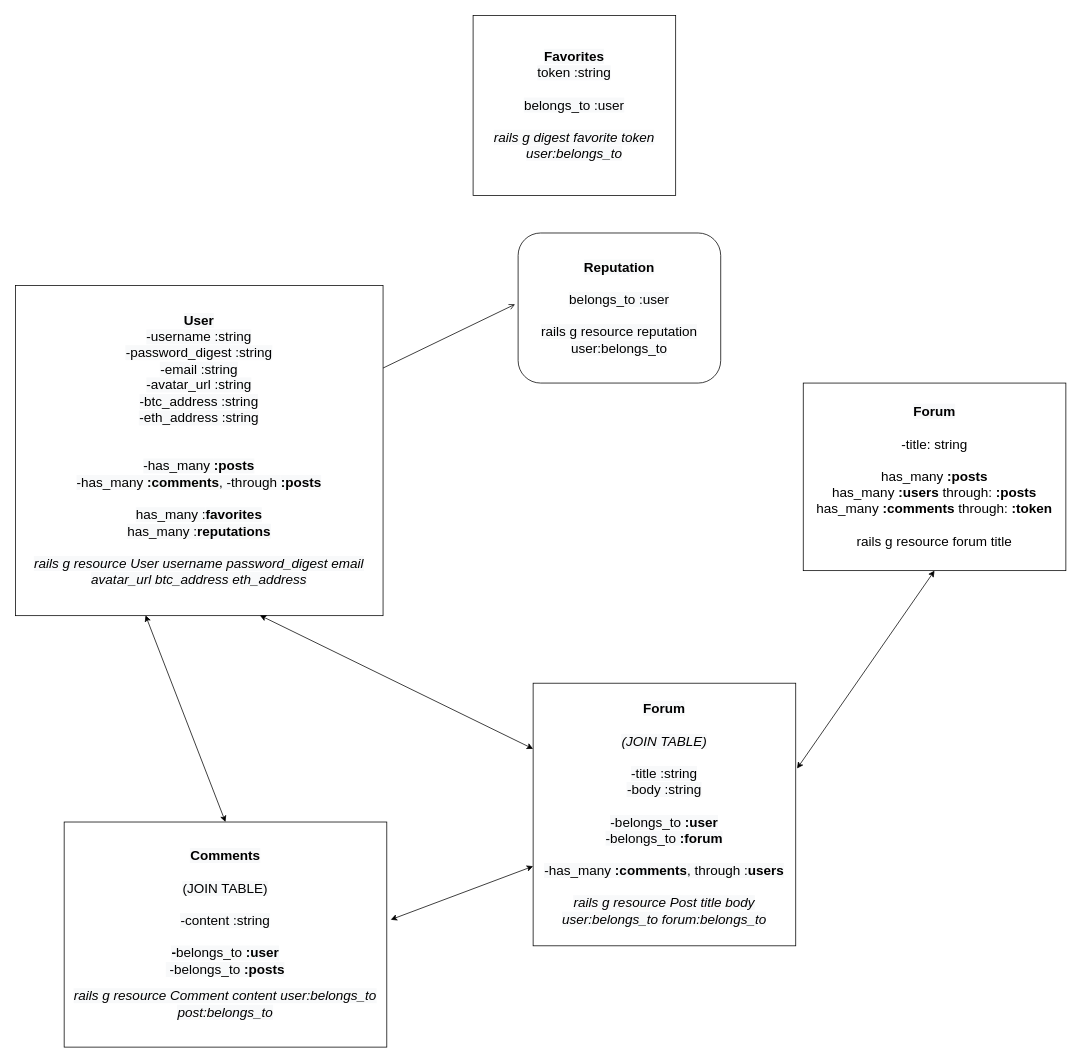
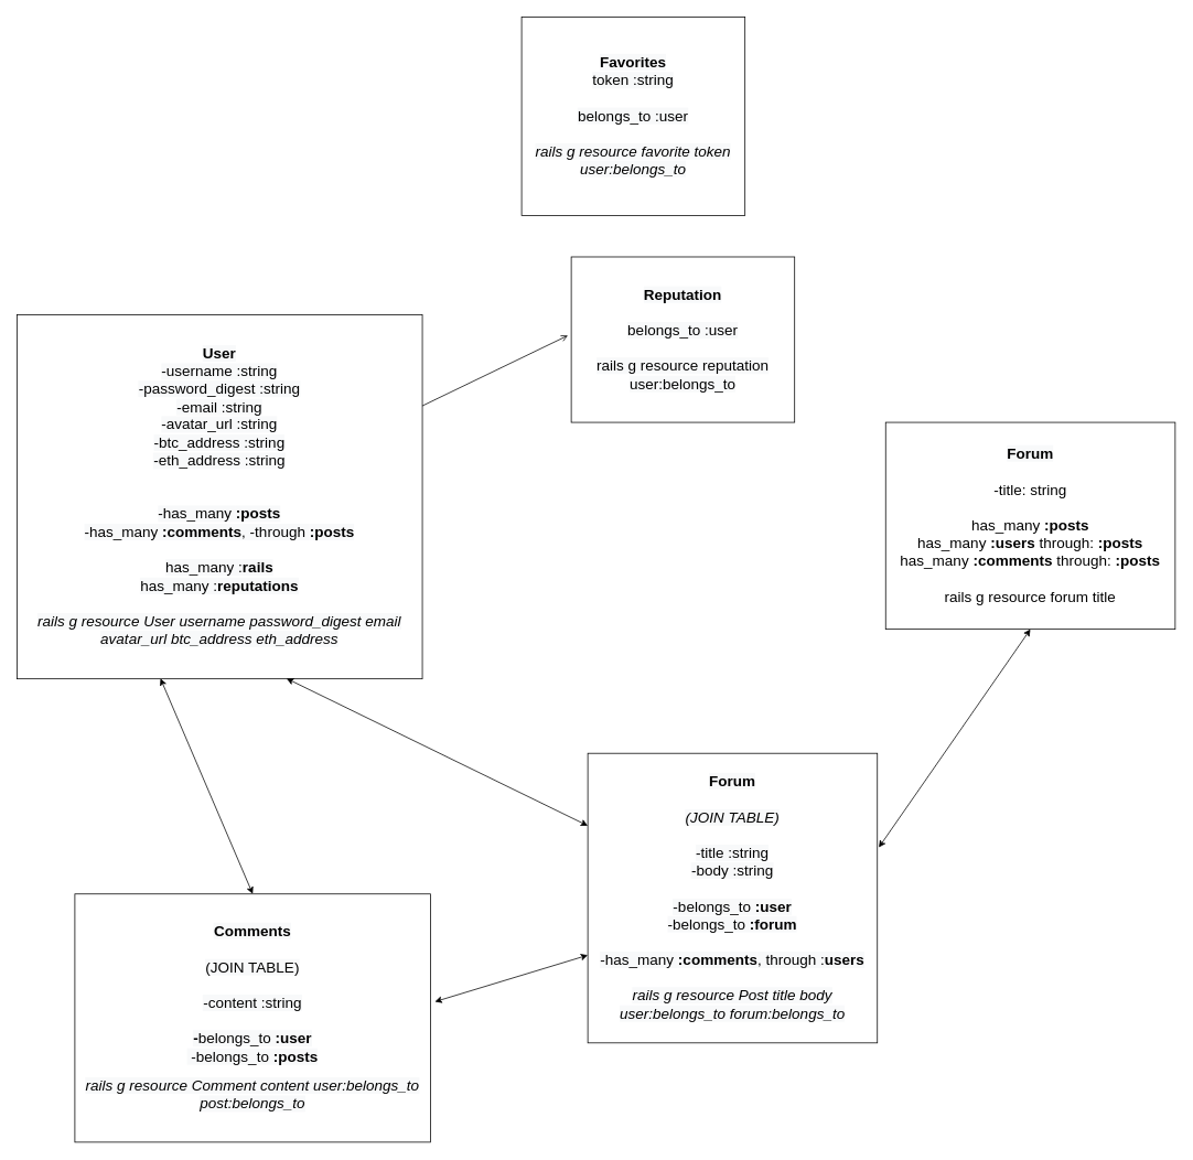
  <mxCell id="0" />
  <mxCell id="1" parent="0" />
- <mxCell id="2" value="&lt;font style=&quot;font-size: 18px&quot;&gt;&lt;b style=&quot;color: rgb(0 , 0 , 0) ; background-color: rgb(248 , 249 , 250)&quot;&gt;User&lt;/b&gt;&lt;br style=&quot;color: rgb(0 , 0 , 0) ; background-color: rgb(248 , 249 , 250)&quot;&gt;&lt;span style=&quot;color: rgb(0 , 0 , 0) ; background-color: rgb(248 , 249 , 250)&quot;&gt;-username :string&lt;/span&gt;&lt;br style=&quot;color: rgb(0 , 0 , 0) ; background-color: rgb(248 , 249 , 250)&quot;&gt;&lt;span style=&quot;color: rgb(0 , 0 , 0) ; background-color: rgb(248 , 249 , 250)&quot;&gt;-password_digest :string&lt;/span&gt;&lt;br style=&quot;color: rgb(0 , 0 , 0) ; background-color: rgb(248 , 249 , 250)&quot;&gt;&lt;span style=&quot;color: rgb(0 , 0 , 0) ; background-color: rgb(248 , 249 , 250)&quot;&gt;-email :string&lt;/span&gt;&lt;br style=&quot;color: rgb(0 , 0 , 0) ; background-color: rgb(248 , 249 , 250)&quot;&gt;&lt;span style=&quot;color: rgb(0 , 0 , 0) ; background-color: rgb(248 , 249 , 250)&quot;&gt;-avatar_url :string&lt;/span&gt;&lt;br style=&quot;color: rgb(0 , 0 , 0) ; background-color: rgb(248 , 249 , 250)&quot;&gt;&lt;span style=&quot;color: rgb(0 , 0 , 0) ; background-color: rgb(248 , 249 , 250)&quot;&gt;-btc_address :string&lt;/span&gt;&lt;br style=&quot;color: rgb(0 , 0 , 0) ; background-color: rgb(248 , 249 , 250)&quot;&gt;&lt;span style=&quot;color: rgb(0 , 0 , 0) ; background-color: rgb(248 , 249 , 250)&quot;&gt;-eth_address :string&lt;/span&gt;&lt;br style=&quot;color: rgb(0 , 0 , 0) ; background-color: rgb(248 , 249 , 250)&quot;&gt;&lt;br style=&quot;color: rgb(0 , 0 , 0) ; background-color: rgb(248 , 249 , 250)&quot;&gt;&lt;br style=&quot;color: rgb(0 , 0 , 0) ; background-color: rgb(248 , 249 , 250)&quot;&gt;&lt;span style=&quot;color: rgb(0 , 0 , 0) ; background-color: rgb(248 , 249 , 250)&quot;&gt;-has_many&amp;nbsp;&lt;/span&gt;&lt;b style=&quot;color: rgb(0 , 0 , 0) ; background-color: rgb(248 , 249 , 250)&quot;&gt;:posts&lt;/b&gt;&lt;br style=&quot;color: rgb(0 , 0 , 0) ; background-color: rgb(248 , 249 , 250)&quot;&gt;&lt;span style=&quot;color: rgb(0 , 0 , 0) ; background-color: rgb(248 , 249 , 250)&quot;&gt;-has_many&amp;nbsp;&lt;/span&gt;&lt;b style=&quot;color: rgb(0 , 0 , 0) ; background-color: rgb(248 , 249 , 250)&quot;&gt;:comments&lt;/b&gt;&lt;span style=&quot;color: rgb(0 , 0 , 0) ; background-color: rgb(248 , 249 , 250)&quot;&gt;, -through&amp;nbsp;&lt;/span&gt;&lt;b style=&quot;color: rgb(0 , 0 , 0) ; background-color: rgb(248 , 249 , 250)&quot;&gt;:posts&lt;/b&gt;&lt;br style=&quot;color: rgb(0 , 0 , 0) ; background-color: rgb(248 , 249 , 250)&quot;&gt;&lt;br style=&quot;color: rgb(0 , 0 , 0) ; background-color: rgb(248 , 249 , 250)&quot;&gt;&lt;span style=&quot;color: rgb(0 , 0 , 0) ; background-color: rgb(248 , 249 , 250)&quot;&gt;has_many :&lt;/span&gt;&lt;b style=&quot;color: rgb(0 , 0 , 0) ; background-color: rgb(248 , 249 , 250)&quot;&gt;favorites&lt;br&gt;&lt;/b&gt;&lt;span style=&quot;color: rgb(0 , 0 , 0) ; background-color: rgb(248 , 249 , 250)&quot;&gt;has_many :&lt;/span&gt;&lt;b style=&quot;color: rgb(0 , 0 , 0) ; background-color: rgb(248 , 249 , 250)&quot;&gt;reputations&lt;/b&gt;&lt;br style=&quot;color: rgb(0 , 0 , 0) ; background-color: rgb(248 , 249 , 250)&quot;&gt;&lt;br style=&quot;color: rgb(0 , 0 , 0) ; background-color: rgb(248 , 249 , 250)&quot;&gt;&lt;i style=&quot;color: rgb(0 , 0 , 0) ; background-color: rgb(248 , 249 , 250)&quot;&gt;rails g resource User username password_digest email avatar_url btc_address eth_address&lt;/i&gt;&lt;br&gt;&lt;/font&gt;" style="rounded=0;whiteSpace=wrap;html=1;" parent="1" vertex="1"><mxGeometry x="20" y="380" width="490" height="440" as="geometry" /></mxCell>
+ <mxCell id="2" value="&lt;font style=&quot;font-size: 18px&quot;&gt;&lt;b style=&quot;color: rgb(0 , 0 , 0) ; background-color: rgb(248 , 249 , 250)&quot;&gt;User&lt;/b&gt;&lt;br style=&quot;color: rgb(0 , 0 , 0) ; background-color: rgb(248 , 249 , 250)&quot;&gt;&lt;span style=&quot;color: rgb(0 , 0 , 0) ; background-color: rgb(248 , 249 , 250)&quot;&gt;-username :string&lt;/span&gt;&lt;br style=&quot;color: rgb(0 , 0 , 0) ; background-color: rgb(248 , 249 , 250)&quot;&gt;&lt;span style=&quot;color: rgb(0 , 0 , 0) ; background-color: rgb(248 , 249 , 250)&quot;&gt;-password_digest :string&lt;/span&gt;&lt;br style=&quot;color: rgb(0 , 0 , 0) ; background-color: rgb(248 , 249 , 250)&quot;&gt;&lt;span style=&quot;color: rgb(0 , 0 , 0) ; background-color: rgb(248 , 249 , 250)&quot;&gt;-email :string&lt;/span&gt;&lt;br style=&quot;color: rgb(0 , 0 , 0) ; background-color: rgb(248 , 249 , 250)&quot;&gt;&lt;span style=&quot;color: rgb(0 , 0 , 0) ; background-color: rgb(248 , 249 , 250)&quot;&gt;-avatar_url :string&lt;/span&gt;&lt;br style=&quot;color: rgb(0 , 0 , 0) ; background-color: rgb(248 , 249 , 250)&quot;&gt;&lt;span style=&quot;color: rgb(0 , 0 , 0) ; background-color: rgb(248 , 249 , 250)&quot;&gt;-btc_address :string&lt;/span&gt;&lt;br style=&quot;color: rgb(0 , 0 , 0) ; background-color: rgb(248 , 249 , 250)&quot;&gt;&lt;span style=&quot;color: rgb(0 , 0 , 0) ; background-color: rgb(248 , 249 , 250)&quot;&gt;-eth_address :string&lt;/span&gt;&lt;br style=&quot;color: rgb(0 , 0 , 0) ; background-color: rgb(248 , 249 , 250)&quot;&gt;&lt;br style=&quot;color: rgb(0 , 0 , 0) ; background-color: rgb(248 , 249 , 250)&quot;&gt;&lt;br style=&quot;color: rgb(0 , 0 , 0) ; background-color: rgb(248 , 249 , 250)&quot;&gt;&lt;span style=&quot;color: rgb(0 , 0 , 0) ; background-color: rgb(248 , 249 , 250)&quot;&gt;-has_many&amp;nbsp;&lt;/span&gt;&lt;b style=&quot;color: rgb(0 , 0 , 0) ; background-color: rgb(248 , 249 , 250)&quot;&gt;:posts&lt;/b&gt;&lt;br style=&quot;color: rgb(0 , 0 , 0) ; background-color: rgb(248 , 249 , 250)&quot;&gt;&lt;span style=&quot;color: rgb(0 , 0 , 0) ; background-color: rgb(248 , 249 , 250)&quot;&gt;-has_many&amp;nbsp;&lt;/span&gt;&lt;b style=&quot;color: rgb(0 , 0 , 0) ; background-color: rgb(248 , 249 , 250)&quot;&gt;:comments&lt;/b&gt;&lt;span style=&quot;color: rgb(0 , 0 , 0) ; background-color: rgb(248 , 249 , 250)&quot;&gt;, -through&amp;nbsp;&lt;/span&gt;&lt;b style=&quot;color: rgb(0 , 0 , 0) ; background-color: rgb(248 , 249 , 250)&quot;&gt;:posts&lt;/b&gt;&lt;br style=&quot;color: rgb(0 , 0 , 0) ; background-color: rgb(248 , 249 , 250)&quot;&gt;&lt;br style=&quot;color: rgb(0 , 0 , 0) ; background-color: rgb(248 , 249 , 250)&quot;&gt;&lt;span style=&quot;color: rgb(0 , 0 , 0) ; background-color: rgb(248 , 249 , 250)&quot;&gt;has_many :&lt;/span&gt;&lt;b style=&quot;color: rgb(0 , 0 , 0) ; background-color: rgb(248 , 249 , 250)&quot;&gt;rails&lt;br&gt;&lt;/b&gt;&lt;span style=&quot;color: rgb(0 , 0 , 0) ; background-color: rgb(248 , 249 , 250)&quot;&gt;has_many :&lt;/span&gt;&lt;b style=&quot;color: rgb(0 , 0 , 0) ; background-color: rgb(248 , 249 , 250)&quot;&gt;reputations&lt;/b&gt;&lt;br style=&quot;color: rgb(0 , 0 , 0) ; background-color: rgb(248 , 249 , 250)&quot;&gt;&lt;br style=&quot;color: rgb(0 , 0 , 0) ; background-color: rgb(248 , 249 , 250)&quot;&gt;&lt;i style=&quot;color: rgb(0 , 0 , 0) ; background-color: rgb(248 , 249 , 250)&quot;&gt;rails g resource User username password_digest email avatar_url btc_address eth_address&lt;/i&gt;&lt;br&gt;&lt;/font&gt;" style="rounded=0;whiteSpace=wrap;html=1;" parent="1" vertex="1"><mxGeometry x="20" y="380" width="490" height="440" as="geometry" /></mxCell>
  <mxCell id="3" value="&lt;font style=&quot;font-size: 18px&quot;&gt;&lt;b style=&quot;color: rgb(0 , 0 , 0) ; background-color: rgb(248 , 249 , 250)&quot;&gt;Forum&lt;br&gt;&lt;/b&gt;&lt;br style=&quot;color: rgb(0 , 0 , 0) ; background-color: rgb(248 , 249 , 250)&quot;&gt;&lt;i style=&quot;color: rgb(0 , 0 , 0) ; background-color: rgb(248 , 249 , 250)&quot;&gt;(JOIN TABLE)&lt;/i&gt;&lt;br style=&quot;color: rgb(0 , 0 , 0) ; background-color: rgb(248 , 249 , 250)&quot;&gt;&lt;br style=&quot;color: rgb(0 , 0 , 0) ; background-color: rgb(248 , 249 , 250)&quot;&gt;&lt;span style=&quot;color: rgb(0 , 0 , 0) ; background-color: rgb(248 , 249 , 250)&quot;&gt;-title :string&lt;/span&gt;&lt;br style=&quot;color: rgb(0 , 0 , 0) ; background-color: rgb(248 , 249 , 250)&quot;&gt;&lt;span style=&quot;color: rgb(0 , 0 , 0) ; background-color: rgb(248 , 249 , 250)&quot;&gt;-body :string&lt;/span&gt;&lt;br style=&quot;color: rgb(0 , 0 , 0) ; background-color: rgb(248 , 249 , 250)&quot;&gt;&lt;br style=&quot;color: rgb(0 , 0 , 0) ; background-color: rgb(248 , 249 , 250)&quot;&gt;&lt;span style=&quot;color: rgb(0 , 0 , 0) ; background-color: rgb(248 , 249 , 250)&quot;&gt;-belongs_to&amp;nbsp;&lt;/span&gt;&lt;span style=&quot;color: rgb(0 , 0 , 0) ; background-color: rgb(248 , 249 , 250)&quot;&gt;&lt;b&gt;:user&lt;/b&gt;&lt;br&gt;-belongs_to&lt;/span&gt;&lt;b style=&quot;color: rgb(0 , 0 , 0) ; background-color: rgb(248 , 249 , 250)&quot;&gt; :forum&lt;br&gt;&lt;/b&gt;&lt;br style=&quot;color: rgb(0 , 0 , 0) ; background-color: rgb(248 , 249 , 250)&quot;&gt;&lt;span style=&quot;color: rgb(0 , 0 , 0) ; background-color: rgb(248 , 249 , 250)&quot;&gt;-has_many&amp;nbsp;&lt;/span&gt;&lt;b style=&quot;color: rgb(0 , 0 , 0) ; background-color: rgb(248 , 249 , 250)&quot;&gt;:comments&lt;/b&gt;&lt;span style=&quot;color: rgb(0 , 0 , 0) ; background-color: rgb(248 , 249 , 250)&quot;&gt;, through :&lt;/span&gt;&lt;b style=&quot;color: rgb(0 , 0 , 0) ; background-color: rgb(248 , 249 , 250)&quot;&gt;users&lt;/b&gt;&lt;b style=&quot;color: rgb(0 , 0 , 0) ; background-color: rgb(248 , 249 , 250)&quot;&gt;&lt;br&gt;&lt;/b&gt;&lt;br style=&quot;color: rgb(0 , 0 , 0) ; background-color: rgb(248 , 249 , 250)&quot;&gt;&lt;i style=&quot;color: rgb(0 , 0 , 0) ; background-color: rgb(248 , 249 , 250)&quot;&gt;rails g resource Post title body user:belongs_to forum:belongs_to&lt;/i&gt;&lt;br&gt;&lt;/font&gt;" style="rounded=0;whiteSpace=wrap;html=1;" parent="1" vertex="1"><mxGeometry x="710" y="910" width="350" height="350" as="geometry" /></mxCell>
- <mxCell id="4" value="&lt;font&gt;&lt;font style=&quot;color: rgb(0 , 0 , 0) ; font-size: 18px ; background-color: rgb(248 , 249 , 250)&quot;&gt;&lt;b&gt;Comments&lt;/b&gt;&lt;b&gt;&lt;br&gt;&lt;/b&gt;&lt;br&gt;(JOIN TABLE)&lt;br&gt;&lt;br&gt;-content :string&lt;br&gt;&lt;br&gt;&lt;b&gt;-&lt;/b&gt;belongs_to&amp;nbsp;&lt;b&gt;:user&lt;/b&gt;&lt;br&gt;&lt;b&gt;&amp;nbsp;&lt;/b&gt;-belongs_to&amp;nbsp;&lt;b&gt;:posts&lt;br&gt;&lt;/b&gt;&lt;/font&gt;&lt;br style=&quot;color: rgb(0 , 0 , 0) ; font-size: 18px ; background-color: rgb(248 , 249 , 250)&quot;&gt;&lt;i style=&quot;color: rgb(0 , 0 , 0) ; font-size: 18px ; background-color: rgb(248 , 249 , 250)&quot;&gt;rails g resource Comment content user:belongs_to post:belongs_to&lt;/i&gt;&lt;br&gt;&lt;/font&gt;" style="rounded=0;whiteSpace=wrap;html=1;" parent="1" vertex="1"><mxGeometry x="85" y="1095" width="430" height="300" as="geometry" /></mxCell>
+ <mxCell id="4" value="&lt;font&gt;&lt;font style=&quot;color: rgb(0 , 0 , 0) ; font-size: 18px ; background-color: rgb(248 , 249 , 250)&quot;&gt;&lt;b&gt;Comments&lt;/b&gt;&lt;b&gt;&lt;br&gt;&lt;/b&gt;&lt;br&gt;(JOIN TABLE)&lt;br&gt;&lt;br&gt;-content :string&lt;br&gt;&lt;br&gt;&lt;b&gt;-&lt;/b&gt;belongs_to&amp;nbsp;&lt;b&gt;:user&lt;/b&gt;&lt;br&gt;&lt;b&gt;&amp;nbsp;&lt;/b&gt;-belongs_to&amp;nbsp;&lt;b&gt;:posts&lt;br&gt;&lt;/b&gt;&lt;/font&gt;&lt;br style=&quot;color: rgb(0 , 0 , 0) ; font-size: 18px ; background-color: rgb(248 , 249 , 250)&quot;&gt;&lt;i style=&quot;color: rgb(0 , 0 , 0) ; font-size: 18px ; background-color: rgb(248 , 249 , 250)&quot;&gt;rails g resource Comment content user:belongs_to post:belongs_to&lt;/i&gt;&lt;br&gt;&lt;/font&gt;" style="rounded=0;whiteSpace=wrap;html=1;" parent="1" vertex="1"><mxGeometry x="90" y="1080" width="430" height="300" as="geometry" /></mxCell>
  <mxCell id="5" value="" style="endArrow=classic;startArrow=classic;html=1;rounded=0;fontSize=18;entryX=0.665;entryY=0.999;entryDx=0;entryDy=0;exitX=0;exitY=0.25;exitDx=0;exitDy=0;entryPerimeter=0;" parent="1" source="3" target="2" edge="1"><mxGeometry width="50" height="50" relative="1" as="geometry"><mxPoint x="400" y="2050" as="sourcePoint" /><mxPoint x="450" y="2000" as="targetPoint" /></mxGeometry></mxCell>
  <mxCell id="6" value="" style="endArrow=classic;startArrow=classic;html=1;rounded=0;fontSize=18;entryX=0;entryY=0.697;entryDx=0;entryDy=0;entryPerimeter=0;exitX=1.012;exitY=0.434;exitDx=0;exitDy=0;exitPerimeter=0;" parent="1" source="4" target="3" edge="1"><mxGeometry width="50" height="50" relative="1" as="geometry"><mxPoint x="360" y="2180" as="sourcePoint" /><mxPoint x="410" y="2130" as="targetPoint" /></mxGeometry></mxCell>
  <mxCell id="7" value="" style="endArrow=classic;startArrow=classic;html=1;rounded=0;fontSize=18;exitX=0.5;exitY=0;exitDx=0;exitDy=0;entryX=0.354;entryY=0.999;entryDx=0;entryDy=0;entryPerimeter=0;" parent="1" source="4" target="2" edge="1"><mxGeometry width="50" height="50" relative="1" as="geometry"><mxPoint x="170" y="2050" as="sourcePoint" /><mxPoint x="220" y="2000" as="targetPoint" /></mxGeometry></mxCell>
- <mxCell id="8" value="&lt;font style=&quot;font-size: 18px&quot;&gt;&lt;b style=&quot;color: rgb(0 , 0 , 0) ; background-color: rgb(248 , 249 , 250)&quot;&gt;Favorites&lt;/b&gt;&lt;br style=&quot;color: rgb(0 , 0 , 0) ; background-color: rgb(248 , 249 , 250)&quot;&gt;&lt;span style=&quot;color: rgb(0 , 0 , 0) ; background-color: rgb(248 , 249 , 250)&quot;&gt;token :string&lt;/span&gt;&lt;br style=&quot;color: rgb(0 , 0 , 0) ; background-color: rgb(248 , 249 , 250)&quot;&gt;&lt;br style=&quot;color: rgb(0 , 0 , 0) ; background-color: rgb(248 , 249 , 250)&quot;&gt;&lt;span style=&quot;color: rgb(0 , 0 , 0) ; background-color: rgb(248 , 249 , 250)&quot;&gt;belongs_to :user&lt;/span&gt;&lt;br style=&quot;color: rgb(0 , 0 , 0) ; background-color: rgb(248 , 249 , 250)&quot;&gt;&lt;br style=&quot;color: rgb(0 , 0 , 0) ; background-color: rgb(248 , 249 , 250)&quot;&gt;&lt;i style=&quot;color: rgb(0 , 0 , 0) ; background-color: rgb(248 , 249 , 250)&quot;&gt;rails g digest favorite token user:belongs_to&lt;/i&gt;&lt;br&gt;&lt;/font&gt;" style="rounded=0;whiteSpace=wrap;html=1;" parent="1" vertex="1"><mxGeometry x="630" y="20" width="270" height="240" as="geometry" /></mxCell>
- <mxCell id="9" value="&lt;font style=&quot;font-size: 18px&quot;&gt;&lt;b style=&quot;color: rgb(0 , 0 , 0) ; background-color: rgb(248 , 249 , 250)&quot;&gt;Reputation&lt;br&gt;&lt;/b&gt;&lt;br style=&quot;color: rgb(0 , 0 , 0) ; background-color: rgb(248 , 249 , 250)&quot;&gt;&lt;span style=&quot;color: rgb(0 , 0 , 0) ; background-color: rgb(248 , 249 , 250)&quot;&gt;belongs_to :user&lt;/span&gt;&lt;br style=&quot;color: rgb(0 , 0 , 0) ; background-color: rgb(248 , 249 , 250)&quot;&gt;&lt;br style=&quot;color: rgb(0 , 0 , 0) ; background-color: rgb(248 , 249 , 250)&quot;&gt;&lt;span style=&quot;color: rgb(0 , 0 , 0) ; background-color: rgb(248 , 249 , 250)&quot;&gt;rails g resource reputation user:belongs_to&lt;/span&gt;&lt;br&gt;&lt;/font&gt;" style="whiteSpace=wrap;html=1;rounded=1;" parent="1" vertex="1"><mxGeometry x="690" y="310" width="270" height="200" as="geometry" /></mxCell>
+ <mxCell id="8" value="&lt;font style=&quot;font-size: 18px&quot;&gt;&lt;b style=&quot;color: rgb(0 , 0 , 0) ; background-color: rgb(248 , 249 , 250)&quot;&gt;Favorites&lt;/b&gt;&lt;br style=&quot;color: rgb(0 , 0 , 0) ; background-color: rgb(248 , 249 , 250)&quot;&gt;&lt;span style=&quot;color: rgb(0 , 0 , 0) ; background-color: rgb(248 , 249 , 250)&quot;&gt;token :string&lt;/span&gt;&lt;br style=&quot;color: rgb(0 , 0 , 0) ; background-color: rgb(248 , 249 , 250)&quot;&gt;&lt;br style=&quot;color: rgb(0 , 0 , 0) ; background-color: rgb(248 , 249 , 250)&quot;&gt;&lt;span style=&quot;color: rgb(0 , 0 , 0) ; background-color: rgb(248 , 249 , 250)&quot;&gt;belongs_to :user&lt;/span&gt;&lt;br style=&quot;color: rgb(0 , 0 , 0) ; background-color: rgb(248 , 249 , 250)&quot;&gt;&lt;br style=&quot;color: rgb(0 , 0 , 0) ; background-color: rgb(248 , 249 , 250)&quot;&gt;&lt;i style=&quot;color: rgb(0 , 0 , 0) ; background-color: rgb(248 , 249 , 250)&quot;&gt;rails g resource favorite token user:belongs_to&lt;/i&gt;&lt;br&gt;&lt;/font&gt;" style="rounded=0;whiteSpace=wrap;html=1;" parent="1" vertex="1"><mxGeometry x="630" y="20" width="270" height="240" as="geometry" /></mxCell>
+ <mxCell id="9" value="&lt;font style=&quot;font-size: 18px&quot;&gt;&lt;b style=&quot;color: rgb(0 , 0 , 0) ; background-color: rgb(248 , 249 , 250)&quot;&gt;Reputation&lt;br&gt;&lt;/b&gt;&lt;br style=&quot;color: rgb(0 , 0 , 0) ; background-color: rgb(248 , 249 , 250)&quot;&gt;&lt;span style=&quot;color: rgb(0 , 0 , 0) ; background-color: rgb(248 , 249 , 250)&quot;&gt;belongs_to :user&lt;/span&gt;&lt;br style=&quot;color: rgb(0 , 0 , 0) ; background-color: rgb(248 , 249 , 250)&quot;&gt;&lt;br style=&quot;color: rgb(0 , 0 , 0) ; background-color: rgb(248 , 249 , 250)&quot;&gt;&lt;span style=&quot;color: rgb(0 , 0 , 0) ; background-color: rgb(248 , 249 , 250)&quot;&gt;rails g resource reputation user:belongs_to&lt;/span&gt;&lt;br&gt;&lt;/font&gt;" style="rounded=0;whiteSpace=wrap;html=1;" parent="1" vertex="1"><mxGeometry x="690" y="310" width="270" height="200" as="geometry" /></mxCell>
  <mxCell id="10" value="" style="endArrow=open;html=1;rounded=0;fontSize=18;entryX=-0.015;entryY=0.475;entryDx=0;entryDy=0;entryPerimeter=0;exitX=1;exitY=0.25;exitDx=0;exitDy=0;" parent="1" source="2" target="9" edge="1"><mxGeometry width="50" height="50" relative="1" as="geometry"><mxPoint x="660" y="1003" as="sourcePoint" /><mxPoint x="850" y="930" as="targetPoint" /></mxGeometry></mxCell>
- <mxCell id="11" value="&lt;font style=&quot;font-size: 18px&quot;&gt;&lt;font color=&quot;#000000&quot;&gt;&lt;span style=&quot;background-color: rgb(248 , 249 , 250)&quot;&gt;&lt;b&gt;Forum&lt;br&gt;&lt;/b&gt;&lt;/span&gt;&lt;/font&gt;&lt;br&gt;-title: string&lt;br&gt;&lt;br&gt;has_many &lt;b&gt;:posts&lt;br&gt;&lt;/b&gt;has_many &lt;b&gt;:users &lt;/b&gt;through:&lt;b&gt; :posts&lt;br&gt;&lt;/b&gt;has_many &lt;b&gt;:comments&lt;/b&gt;&amp;nbsp;through:&amp;nbsp;&lt;b&gt;:token&lt;br&gt;&lt;/b&gt;&lt;br&gt;rails g resource forum title&lt;br&gt;&lt;/font&gt;" style="rounded=0;whiteSpace=wrap;html=1;" vertex="1" parent="1"><mxGeometry x="1070" y="510" width="350" height="250" as="geometry" /></mxCell>
+ <mxCell id="11" value="&lt;font style=&quot;font-size: 18px&quot;&gt;&lt;font color=&quot;#000000&quot;&gt;&lt;span style=&quot;background-color: rgb(248 , 249 , 250)&quot;&gt;&lt;b&gt;Forum&lt;br&gt;&lt;/b&gt;&lt;/span&gt;&lt;/font&gt;&lt;br&gt;-title: string&lt;br&gt;&lt;br&gt;has_many &lt;b&gt;:posts&lt;br&gt;&lt;/b&gt;has_many &lt;b&gt;:users &lt;/b&gt;through:&lt;b&gt; :posts&lt;br&gt;&lt;/b&gt;has_many &lt;b&gt;:comments&lt;/b&gt;&amp;nbsp;through:&amp;nbsp;&lt;b&gt;:posts&lt;br&gt;&lt;/b&gt;&lt;br&gt;rails g resource forum title&lt;br&gt;&lt;/font&gt;" style="rounded=0;whiteSpace=wrap;html=1;" vertex="1" parent="1"><mxGeometry x="1070" y="510" width="350" height="250" as="geometry" /></mxCell>
  <mxCell id="12" value="" style="endArrow=classic;startArrow=classic;html=1;rounded=0;fontSize=18;entryX=1.005;entryY=0.325;entryDx=0;entryDy=0;exitX=0.5;exitY=1;exitDx=0;exitDy=0;entryPerimeter=0;" edge="1" parent="1" source="11" target="3"><mxGeometry width="50" height="50" relative="1" as="geometry"><mxPoint x="1514.15" y="1257.94" as="sourcePoint" /><mxPoint x="1140" y="1020" as="targetPoint" /></mxGeometry></mxCell>
